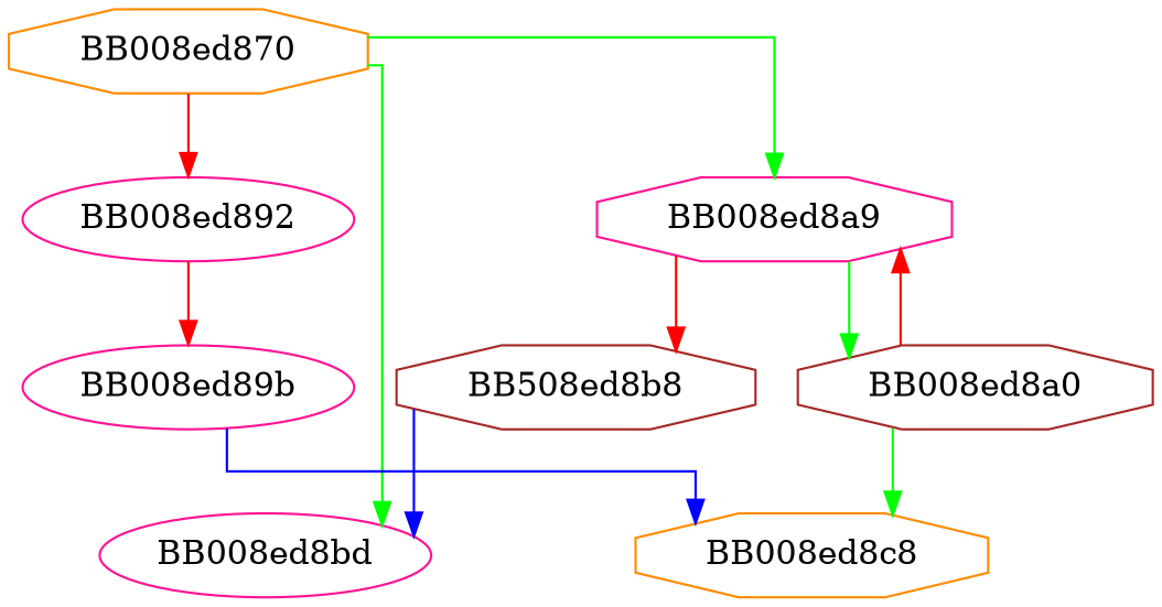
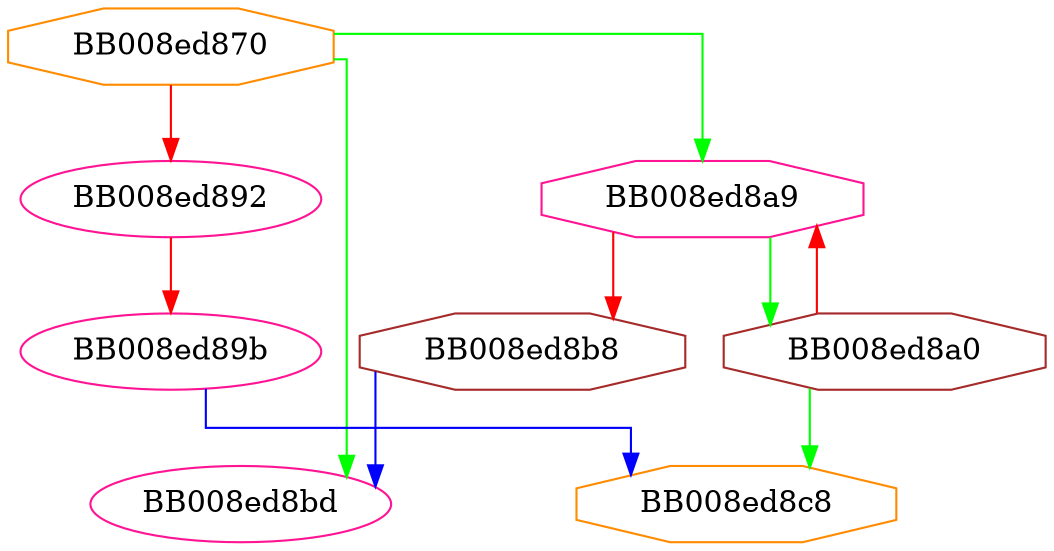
  digraph {
    splines=ortho
    node [color=deeppink shape=octagon]
    edge [color=green]
    BB008ed870 [color=darkorange]
    BB008ed8bd [shape=ellipse]
    BB008ed892 [shape=ellipse]
    BB008ed8a9
    BB008ed89b [shape=ellipse]
    BB008ed8a0 [color=brown]
-   BB008ed8b8 [color=brown label=BB508ed8b8]
+   BB008ed8b8 [color=brown]
    BB008ed8c8 [color=darkorange]
    BB008ed870 -> BB008ed8bd
    BB008ed870 -> BB008ed892 [color=red]
    BB008ed870 -> BB008ed8a9
    BB008ed892 -> BB008ed89b [color=red]
    BB008ed8a9 -> BB008ed8a0
    BB008ed8a9 -> BB008ed8b8 [color=red]
    BB008ed89b -> BB008ed8c8 [color=blue]
    BB008ed8a0 -> BB008ed8a9 [color=red]
    BB008ed8a0 -> BB008ed8c8
    BB008ed8b8 -> BB008ed8bd [color=blue]
  }
